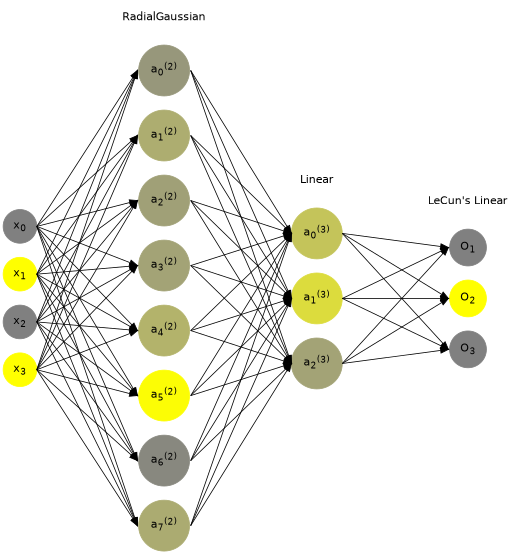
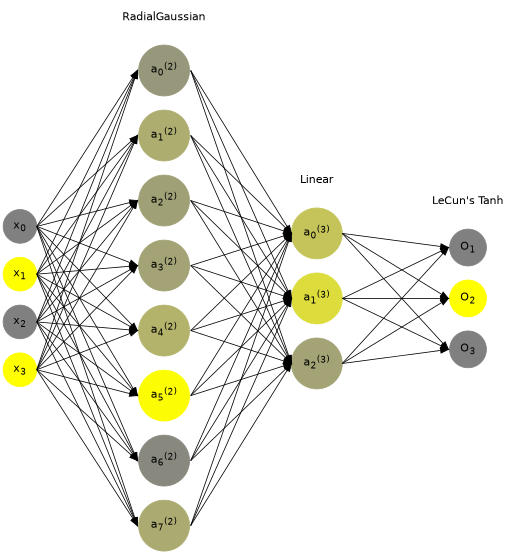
  digraph {
    rankdir=LR
    ranksep=1.4
    splines=false
    fontname="DejaVu Sans"
    node [color="0.1667, 0.0, 0.5" fillcolor="0.1667, 0.0, 0.5" shape=circle style=filled fontname="DejaVu Sans"]
    edge [headport=w style=solid tailport=e fontname="DejaVu Sans"]
    n1 [label=<x<sub>0</sub>>]
    n2 [color="0.1667, 1.0, 1.0" fillcolor="0.1667, 1.0, 1.0" label=<x<sub>1</sub>>]
    n3 [label=<x<sub>2</sub>>]
    n4 [color="0.1667, 1.0, 1.0" fillcolor="0.1667, 1.0, 1.0" label=<x<sub>3</sub>>]
    n5 [color="0.1667, 0.185821, 0.592911" fillcolor="0.1667, 0.185821, 0.592911" label=<a<sub>0</sub><sup>(2)</sup>>]
    n6 [color="0.1667, 0.352761, 0.676381" fillcolor="0.1667, 0.352761, 0.676381" label=<a<sub>1</sub><sup>(2)</sup>>]
    n7 [color="0.1667, 0.251300, 0.625650" fillcolor="0.1667, 0.251300, 0.625650" label=<a<sub>2</sub><sup>(2)</sup>>]
    n8 [color="0.1667, 0.278428, 0.639214" fillcolor="0.1667, 0.278428, 0.639214" label=<a<sub>3</sub><sup>(2)</sup>>]
    n9 [color="0.1667, 0.400747, 0.700374" fillcolor="0.1667, 0.400747, 0.700374" label=<a<sub>4</sub><sup>(2)</sup>>]
    n10 [color="0.1667, 0.976916, 0.988458" fillcolor="0.1667, 0.976916, 0.988458" label=<a<sub>5</sub><sup>(2)</sup>>]
    n11 [color="0.1667, 0.067279, 0.533639" fillcolor="0.1667, 0.067279, 0.533639" label=<a<sub>6</sub><sup>(2)</sup>>]
    n12 [color="0.1667, 0.341318, 0.670659" fillcolor="0.1667, 0.341318, 0.670659" label=<a<sub>7</sub><sup>(2)</sup>>]
    n13 [color="0.1667, 0.538200, 0.769100" fillcolor="0.1667, 0.538200, 0.769100" label=<a<sub>0</sub><sup>(3)</sup>>]
    n14 [color="0.1667, 0.723393, 0.861697" fillcolor="0.1667, 0.723393, 0.861697" label=<a<sub>1</sub><sup>(3)</sup>>]
    n15 [color="0.1667, 0.275407, 0.637703" fillcolor="0.1667, 0.275407, 0.637703" label=<a<sub>2</sub><sup>(3)</sup>>]
    n16 [label=<O<sub>1</sub>>]
    n17 [color="0.1667, 1.0, 1.0" fillcolor="0.1667, 1.0, 1.0" label=<O<sub>2</sub>>]
    n18 [label=<O<sub>3</sub>>]
    n19 [label=RadialGaussian shape=plaintext color="" fillcolor="" style=""]
    n20 [label=Linear shape=plaintext color="" fillcolor="" style=""]
-   n21 [label="LeCun's Linear" shape=plaintext color="" fillcolor="" style=""]
+   n21 [label="LeCun's Tanh" shape=plaintext color="" fillcolor="" style=""]
    subgraph sub_1 {
      n1
    }
    subgraph sub_2 {
      n2
    }
    subgraph sub_3 {
      n3
    }
    subgraph sub_4 {
      n4
    }
    subgraph sub_5 {
      n5
    }
    subgraph sub_6 {
      n6
    }
    subgraph sub_7 {
      n7
    }
    subgraph sub_8 {
      n8
    }
    subgraph sub_9 {
      n9
    }
    subgraph sub_10 {
      n10
    }
    subgraph sub_11 {
      n11
    }
    subgraph sub_12 {
      n12
    }
    subgraph sub_13 {
      n13
    }
    subgraph sub_14 {
      n14
    }
    subgraph sub_15 {
      n15
    }
    subgraph sub_16 {
      n16
    }
    subgraph sub_17 {
      n17
    }
    subgraph sub_18 {
      n18
    }
    subgraph sub_19 {
      rank=same
      n1
      n2
      n3
      n4
    }
    subgraph sub_20 {
      rank=same
      n5
      n6
      n7
      n8
      n9
      n10
      n11
      n12
    }
    subgraph sub_21 {
      rank=same
      n13
      n14
      n15
    }
    subgraph sub_22 {
      rank=same
      n16
      n17
      n18
    }
    subgraph sub_23 {
      rank=same
      n5
      n19
    }
    subgraph sub_24 {
      rank=same
      n13
      n20
    }
    subgraph sub_25 {
      rank=same
      n16
      n21
    }
    n1 -> n2 [style=invis]
    n1 -> n5
    n1 -> n6
    n1 -> n7
    n1 -> n8
    n1 -> n9
    n1 -> n10
    n1 -> n11
    n1 -> n12
    n2 -> n3 [style=invis]
    n2 -> n5
    n2 -> n6
    n2 -> n7
    n2 -> n8
    n2 -> n9
    n2 -> n10
    n2 -> n11
    n2 -> n12
    n3 -> n4 [style=invis]
    n3 -> n5
    n3 -> n6
    n3 -> n7
    n3 -> n8
    n3 -> n9
    n3 -> n10
    n3 -> n11
    n3 -> n12
    n4 -> n5
    n4 -> n6
    n4 -> n7
    n4 -> n8
    n4 -> n9
    n4 -> n10
    n4 -> n11
    n4 -> n12
    n5 -> n6 [style=invis]
    n5 -> n13
    n5 -> n14
    n5 -> n15
    n6 -> n7 [style=invis]
    n6 -> n13
    n6 -> n14
    n6 -> n15
    n7 -> n8 [style=invis]
    n7 -> n13
    n7 -> n14
    n7 -> n15
    n8 -> n9 [style=invis]
    n8 -> n13
    n8 -> n14
    n8 -> n15
    n9 -> n10 [style=invis]
    n9 -> n13
    n9 -> n14
    n9 -> n15
    n10 -> n11 [style=invis]
    n10 -> n13
    n10 -> n14
    n10 -> n15
    n11 -> n12 [style=invis]
    n11 -> n13
    n11 -> n14
    n11 -> n15
    n12 -> n13
    n12 -> n14
    n12 -> n15
    n13 -> n14 [style=invis]
    n13 -> n16
    n13 -> n17
    n13 -> n18
    n14 -> n15 [style=invis]
    n14 -> n16
    n14 -> n17
    n14 -> n18
    n15 -> n16
    n15 -> n17
    n15 -> n18
    n16 -> n17 [style=invis]
    n17 -> n18 [style=invis]
    n19 -> n5 [style=invis]
    n20 -> n13 [style=invis]
    n21 -> n16 [style=invis]
  }
